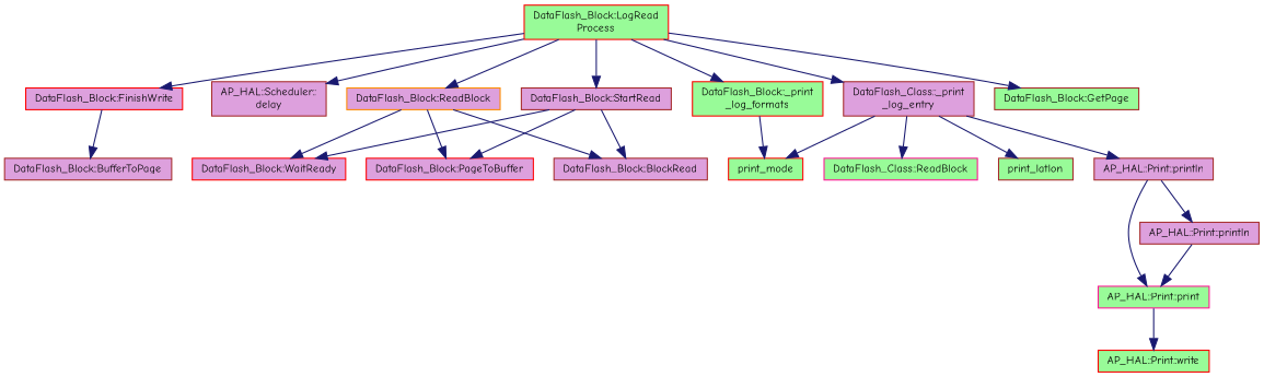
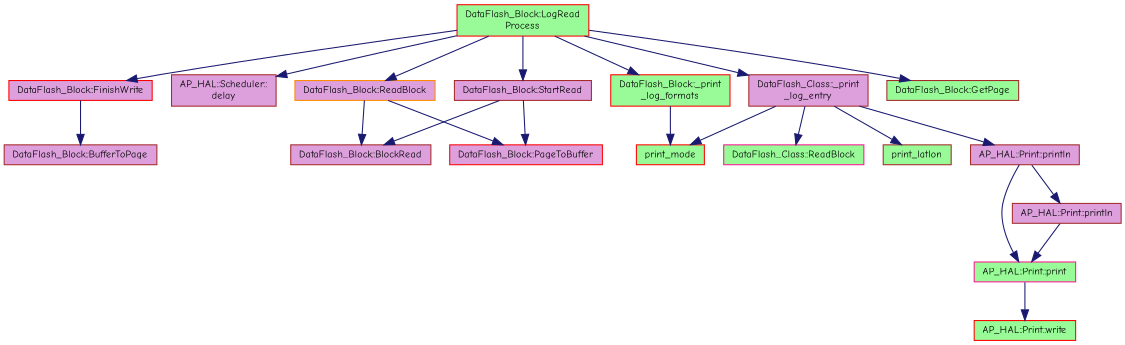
  digraph {
    fontname="Comic Neue"
    rankdir=TB
    node [color=brown fillcolor=plum fontname="Comic Neue" fontsize=10 shape=record style=filled]
    edge [color=midnightblue fontname="Comic Neue" fontsize=10 labelfontname=Helvetica labelfontsize=10 style=solid]
    n1 [color=red fillcolor=palegreen fontcolor=black height=0.2 label="DataFlash_Block::LogRead\lProcess" width=0.4]
    n2 [color=red height=0.2 label="DataFlash_Block::FinishWrite" width=0.4]
    n3 [height=0.2 label="AP_HAL::Scheduler::\ldelay" width=0.4]
    n4 [height=0.2 label="DataFlash_Block::StartRead" width=0.4]
    n5 [color=darkorange height=0.2 label="DataFlash_Block::ReadBlock" width=0.4]
    n6 [color=red fillcolor=palegreen height=0.2 label="DataFlash_Block::_print\l_log_formats" width=0.4]
    n7 [height=0.2 label="DataFlash_Class::_print\l_log_entry" width=0.4]
    n8 [fillcolor=palegreen height=0.2 label="DataFlash_Block::GetPage" width=0.4]
    n9 [height=0.2 label="DataFlash_Block::BufferToPage" width=0.4]
-   n10 [color=red height=0.2 label="DataFlash_Block::WaitReady" width=0.4]
    n11 [color=red height=0.2 label="DataFlash_Block::PageToBuffer" width=0.4]
    n12 [height=0.2 label="DataFlash_Block::BlockRead" width=0.4]
    n13 [color=red fillcolor=palegreen height=0.2 label=print_mode width=0.4]
    n14 [color=deeppink fillcolor=palegreen height=0.2 label="DataFlash_Class::ReadBlock" width=0.4]
    n15 [fillcolor=palegreen height=0.2 label=print_latlon width=0.4]
    n16 [height=0.2 label="AP_HAL::Print::println" width=0.4]
    n17 [color=deeppink fillcolor=palegreen height=0.2 label="AP_HAL::Print::print" width=0.4]
    n18 [height=0.2 label="AP_HAL::Print::println" width=0.4]
    n19 [color=red fillcolor=palegreen height=0.2 label="AP_HAL::Print::write" width=0.4]
    n1 -> n2
    n1 -> n3
    n1 -> n4
    n1 -> n5
    n1 -> n6
    n1 -> n7
    n1 -> n8
    n2 -> n9
-   n4 -> n10
    n4 -> n11
    n4 -> n12
-   n5 -> n10
    n5 -> n11
    n5 -> n12
    n6 -> n13
    n7 -> n13
    n7 -> n14
    n7 -> n15
    n7 -> n16
    n16 -> n17
    n16 -> n18
    n17 -> n19
    n18 -> n17
  }
